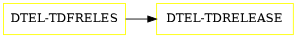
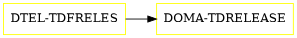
  digraph {
    rankdir=LR
    node [color=yellow shape=box]
    "DTEL-TDFRELES"
-   "DOMA-TDRELEASE" [label="DTEL-TDRELEASE"]
+   "DOMA-TDRELEASE"
    "DTEL-TDFRELES" -> "DOMA-TDRELEASE"
  }
